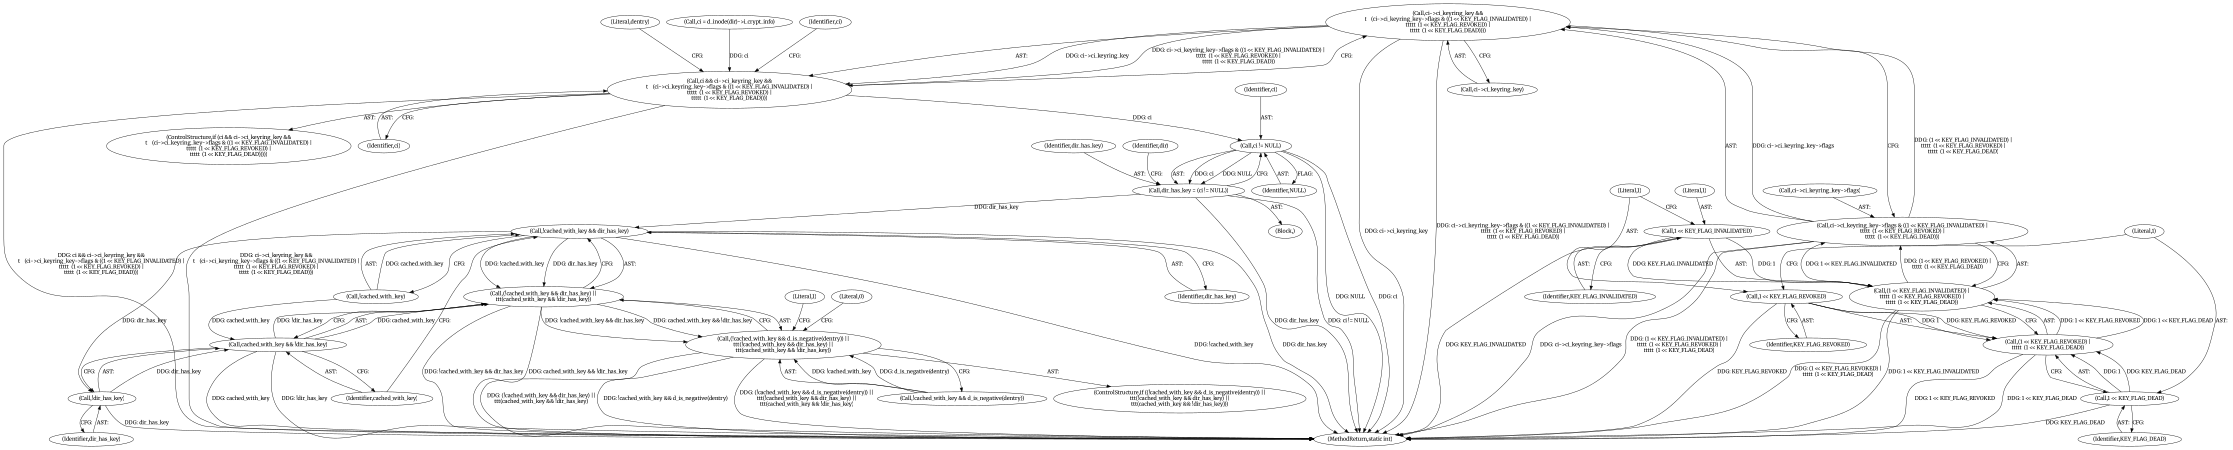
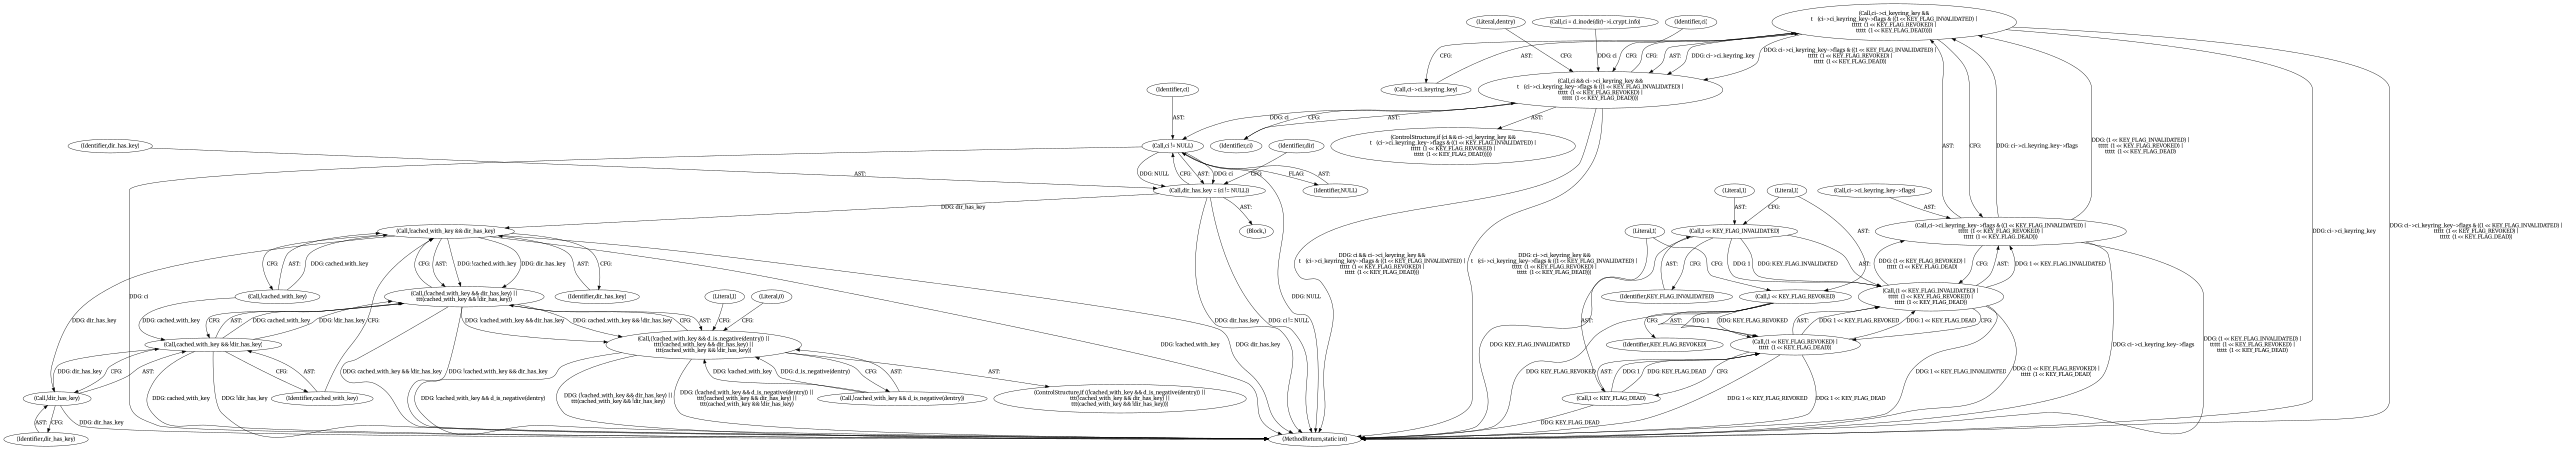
  digraph {
    fontname=Merriweather
    node [fontname=Merriweather]
    edge [fontname=Merriweather]
    n1 [label="(Call,ci->ci_keyring_key &&\n\t    (ci->ci_keyring_key->flags & ((1 << KEY_FLAG_INVALIDATED) |\n\t\t\t\t\t  (1 << KEY_FLAG_REVOKED) |\n\t\t\t\t\t  (1 << KEY_FLAG_DEAD))))"]
    n2 [label="(Call,ci->ci_keyring_key->flags & ((1 << KEY_FLAG_INVALIDATED) |\n\t\t\t\t\t  (1 << KEY_FLAG_REVOKED) |\n\t\t\t\t\t  (1 << KEY_FLAG_DEAD)))"]
    n3 [label="(Call,ci && ci->ci_keyring_key &&\n\t    (ci->ci_keyring_key->flags & ((1 << KEY_FLAG_INVALIDATED) |\n\t\t\t\t\t  (1 << KEY_FLAG_REVOKED) |\n\t\t\t\t\t  (1 << KEY_FLAG_DEAD))))"]
    n4 [label="(Call,ci->ci_keyring_key)"]
    n5 [label="(MethodReturn,static int)"]
    n6 [label="(Call,(1 << KEY_FLAG_INVALIDATED) |\n\t\t\t\t\t  (1 << KEY_FLAG_REVOKED) |\n\t\t\t\t\t  (1 << KEY_FLAG_DEAD))"]
    n7 [label="(Call,ci != NULL)"]
    n8 [label="(ControlStructure,if (ci && ci->ci_keyring_key &&\n\t    (ci->ci_keyring_key->flags & ((1 << KEY_FLAG_INVALIDATED) |\n\t\t\t\t\t  (1 << KEY_FLAG_REVOKED) |\n\t\t\t\t\t  (1 << KEY_FLAG_DEAD)))))"]
    n9 [label="(Identifier,ci)"]
    n10 [label="(Call,(1 << KEY_FLAG_REVOKED) |\n\t\t\t\t\t  (1 << KEY_FLAG_DEAD))"]
    n11 [label="(Call,1 << KEY_FLAG_DEAD)"]
    n12 [label="(Call,1 << KEY_FLAG_INVALIDATED)"]
    n13 [label="(Identifier,KEY_FLAG_INVALIDATED)"]
-   n14 [label="(Identifier,KEY_FLAG_DEAD)"]
    n15 [label="(Call,1 << KEY_FLAG_REVOKED)"]
    n16 [label="(Identifier,KEY_FLAG_REVOKED)"]
    n17 [label="(Call,dir_has_key = (ci != NULL))"]
    n18 [label="(Identifier,NULL)"]
    n19 [label="(Call,!cached_with_key && dir_has_key)"]
    n20 [label="(Block,)"]
    n21 [label="(Call,(!cached_with_key && dir_has_key) ||\n\t\t\t(cached_with_key && !dir_has_key))"]
    n22 [label="(Call,!dir_has_key)"]
    n23 [label="(Call,!cached_with_key)"]
    n24 [label="(Identifier,dir_has_key)"]
    n25 [label="(Call,(!cached_with_key && d_is_negative(dentry)) ||\n\t\t\t(!cached_with_key && dir_has_key) ||\n\t\t\t(cached_with_key && !dir_has_key))"]
    n26 [label="(Call,cached_with_key && !dir_has_key)"]
    n27 [label="(Identifier,dir_has_key)"]
    n28 [label="(Call,!cached_with_key && d_is_negative(dentry))"]
    n29 [label="(ControlStructure,if ((!cached_with_key && d_is_negative(dentry)) ||\n\t\t\t(!cached_with_key && dir_has_key) ||\n\t\t\t(cached_with_key && !dir_has_key)))"]
    n30 [label="(Identifier,cached_with_key)"]
    n31 [label="(Identifier,ci)"]
    n32 [label="(Literal,dentry)"]
    n33 [label="(Literal,1)"]
    n34 [label="(Identifier,ci)"]
    n35 [label="(Literal,1)"]
    n36 [label="(Identifier,dir_has_key)"]
    n37 [label="(Literal,1)"]
    n38 [label="(Call,ci = d_inode(dir)->i_crypt_info)"]
    n39 [label="(Identifier,dir)"]
    n40 [label="(Call,ci->ci_keyring_key->flags)"]
    n41 [label="(Literal,0)"]
    n42 [label="(Literal,1)"]
    n1 -> n2 [label="CFG: "]
    n1 -> n3 [label="AST: "]
    n1 -> n3 [label="DDG: ci->ci_keyring_key"]
    n1 -> n3 [label="DDG: ci->ci_keyring_key->flags & ((1 << KEY_FLAG_INVALIDATED) |\n\t\t\t\t\t  (1 << KEY_FLAG_REVOKED) |\n\t\t\t\t\t  (1 << KEY_FLAG_DEAD))"]
    n1 -> n4 [label="CFG: "]
    n1 -> n5 [label="DDG: ci->ci_keyring_key"]
    n1 -> n5 [label="DDG: ci->ci_keyring_key->flags & ((1 << KEY_FLAG_INVALIDATED) |\n\t\t\t\t\t  (1 << KEY_FLAG_REVOKED) |\n\t\t\t\t\t  (1 << KEY_FLAG_DEAD))"]
    n2 -> n1 [label="AST: "]
    n2 -> n1 [label="DDG: ci->ci_keyring_key->flags"]
    n2 -> n1 [label="DDG: (1 << KEY_FLAG_INVALIDATED) |\n\t\t\t\t\t  (1 << KEY_FLAG_REVOKED) |\n\t\t\t\t\t  (1 << KEY_FLAG_DEAD)"]
    n2 -> n5 [label="DDG: ci->ci_keyring_key->flags"]
    n2 -> n5 [label="DDG: (1 << KEY_FLAG_INVALIDATED) |\n\t\t\t\t\t  (1 << KEY_FLAG_REVOKED) |\n\t\t\t\t\t  (1 << KEY_FLAG_DEAD)"]
    n2 -> n6 [label="CFG: "]
    n3 -> n1 [label="CFG: "]
    n3 -> n5 [label="DDG: ci->ci_keyring_key &&\n\t    (ci->ci_keyring_key->flags & ((1 << KEY_FLAG_INVALIDATED) |\n\t\t\t\t\t  (1 << KEY_FLAG_REVOKED) |\n\t\t\t\t\t  (1 << KEY_FLAG_DEAD)))"]
    n3 -> n5 [label="DDG: ci && ci->ci_keyring_key &&\n\t    (ci->ci_keyring_key->flags & ((1 << KEY_FLAG_INVALIDATED) |\n\t\t\t\t\t  (1 << KEY_FLAG_REVOKED) |\n\t\t\t\t\t  (1 << KEY_FLAG_DEAD)))"]
    n3 -> n7 [label="DDG: ci"]
    n3 -> n8 [label="AST: "]
    n3 -> n9 [label="CFG: "]
    n4 -> n1 [label="AST: "]
    n6 -> n2 [label="AST: "]
    n6 -> n2 [label="DDG: 1 << KEY_FLAG_INVALIDATED"]
    n6 -> n2 [label="DDG: (1 << KEY_FLAG_REVOKED) |\n\t\t\t\t\t  (1 << KEY_FLAG_DEAD)"]
    n6 -> n5 [label="DDG: 1 << KEY_FLAG_INVALIDATED"]
    n6 -> n5 [label="DDG: (1 << KEY_FLAG_REVOKED) |\n\t\t\t\t\t  (1 << KEY_FLAG_DEAD)"]
    n6 -> n10 [label="CFG: "]
    n7 -> n5 [label="DDG: NULL"]
    n7 -> n5 [label="DDG: ci"]
    n7 -> n17 [label="AST: "]
    n7 -> n17 [label="DDG: ci"]
    n7 -> n17 [label="DDG: NULL"]
    n7 -> n18 [label="FLAG: "]
    n9 -> n3 [label="AST: "]
    n10 -> n5 [label="DDG: 1 << KEY_FLAG_REVOKED"]
    n10 -> n5 [label="DDG: 1 << KEY_FLAG_DEAD"]
    n10 -> n6 [label="AST: "]
    n10 -> n6 [label="DDG: 1 << KEY_FLAG_REVOKED"]
    n10 -> n6 [label="DDG: 1 << KEY_FLAG_DEAD"]
    n10 -> n11 [label="CFG: "]
    n11 -> n5 [label="DDG: KEY_FLAG_DEAD"]
    n11 -> n10 [label="AST: "]
    n11 -> n10 [label="DDG: 1"]
    n11 -> n10 [label="DDG: KEY_FLAG_DEAD"]
-   n11 -> n14 [label="CFG: "]
    n12 -> n5 [label="DDG: KEY_FLAG_INVALIDATED"]
    n12 -> n6 [label="AST: "]
    n12 -> n6 [label="DDG: 1"]
    n12 -> n6 [label="DDG: KEY_FLAG_INVALIDATED"]
    n12 -> n13 [label="CFG: "]
    n13 -> n12 [label="AST: "]
-   n14 -> n11 [label="AST: "]
    n15 -> n5 [label="DDG: KEY_FLAG_REVOKED"]
    n15 -> n10 [label="AST: "]
    n15 -> n10 [label="DDG: 1"]
    n15 -> n10 [label="DDG: KEY_FLAG_REVOKED"]
    n15 -> n16 [label="CFG: "]
-   n16 -> n15 [label="AST: "]
    n17 -> n5 [label="DDG: dir_has_key"]
    n17 -> n5 [label="DDG: ci != NULL"]
    n17 -> n7 [label="CFG: "]
    n17 -> n19 [label="DDG: dir_has_key"]
    n17 -> n20 [label="AST: "]
    n18 -> n7 [label="AST: "]
    n19 -> n5 [label="DDG: !cached_with_key"]
    n19 -> n5 [label="DDG: dir_has_key"]
    n19 -> n21 [label="AST: "]
    n19 -> n21 [label="DDG: !cached_with_key"]
    n19 -> n21 [label="DDG: dir_has_key"]
    n19 -> n22 [label="DDG: dir_has_key"]
    n19 -> n23 [label="CFG: "]
    n19 -> n24 [label="CFG: "]
    n21 -> n5 [label="DDG: !cached_with_key && dir_has_key"]
    n21 -> n5 [label="DDG: cached_with_key && !dir_has_key"]
    n21 -> n19 [label="CFG: "]
    n21 -> n25 [label="AST: "]
    n21 -> n25 [label="DDG: !cached_with_key && dir_has_key"]
    n21 -> n25 [label="DDG: cached_with_key && !dir_has_key"]
    n21 -> n26 [label="CFG: "]
    n22 -> n5 [label="DDG: dir_has_key"]
    n22 -> n26 [label="AST: "]
    n22 -> n26 [label="DDG: dir_has_key"]
    n22 -> n27 [label="CFG: "]
    n23 -> n19 [label="AST: "]
    n23 -> n19 [label="DDG: cached_with_key"]
    n23 -> n26 [label="DDG: cached_with_key"]
    n24 -> n19 [label="AST: "]
    n25 -> n5 [label="DDG: !cached_with_key && d_is_negative(dentry)"]
    n25 -> n5 [label="DDG: (!cached_with_key && d_is_negative(dentry)) ||\n\t\t\t(!cached_with_key && dir_has_key) ||\n\t\t\t(cached_with_key && !dir_has_key)"]
    n25 -> n5 [label="DDG: (!cached_with_key && dir_has_key) ||\n\t\t\t(cached_with_key && !dir_has_key)"]
    n25 -> n21 [label="CFG: "]
    n25 -> n28 [label="CFG: "]
    n25 -> n29 [label="AST: "]
    n26 -> n5 [label="DDG: cached_with_key"]
    n26 -> n5 [label="DDG: !dir_has_key"]
    n26 -> n21 [label="AST: "]
    n26 -> n21 [label="DDG: cached_with_key"]
    n26 -> n21 [label="DDG: !dir_has_key"]
    n26 -> n22 [label="CFG: "]
    n26 -> n30 [label="CFG: "]
    n27 -> n22 [label="AST: "]
    n28 -> n25 [label="AST: "]
    n28 -> n25 [label="DDG: !cached_with_key"]
    n28 -> n25 [label="DDG: d_is_negative(dentry)"]
    n30 -> n19 [label="CFG: "]
    n30 -> n26 [label="AST: "]
    n31 -> n3 [label="CFG: "]
    n32 -> n3 [label="CFG: "]
    n33 -> n12 [label="CFG: "]
    n33 -> n15 [label="AST: "]
    n34 -> n7 [label="AST: "]
    n35 -> n12 [label="AST: "]
    n36 -> n17 [label="AST: "]
    n37 -> n11 [label="AST: "]
    n37 -> n15 [label="CFG: "]
    n38 -> n3 [label="DDG: ci"]
    n39 -> n17 [label="CFG: "]
    n40 -> n2 [label="AST: "]
    n41 -> n25 [label="CFG: "]
    n42 -> n25 [label="CFG: "]
  }
